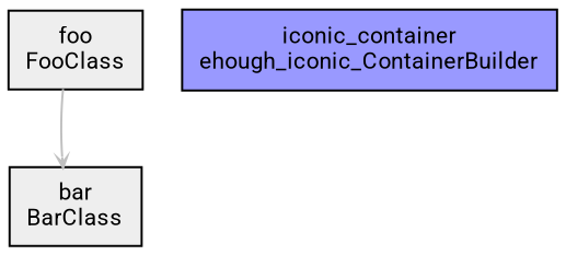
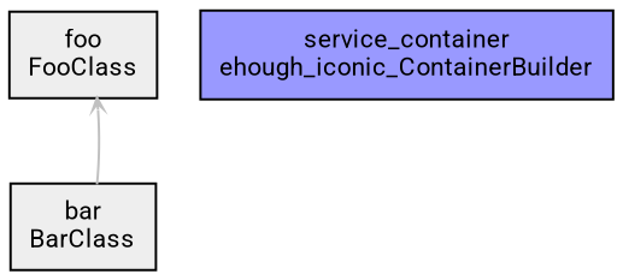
  digraph {
    fontname=Roboto
    node [fillcolor="#eeeeee" fontname=Roboto fontsize=11 shape=record style=filled]
    n1 [label="foo\nFooClass\n"]
    n2 [label="bar\nBarClass\n"]
-   n3 [fillcolor="#9999ff" label="iconic_container\nehough_iconic_ContainerBuilder\n"]
-   n1 -> n2 [arrowhead=open arrowsize=0.5 color=grey fontname=Roboto fontsize=9 style=filled]
+   n3 [fillcolor="#9999ff" label="service_container\nehough_iconic_ContainerBuilder\n"]
+   n2 -> n1 [arrowhead=open arrowsize=0.5 color=grey fontname=Roboto fontsize=9 style=filled]
  }
